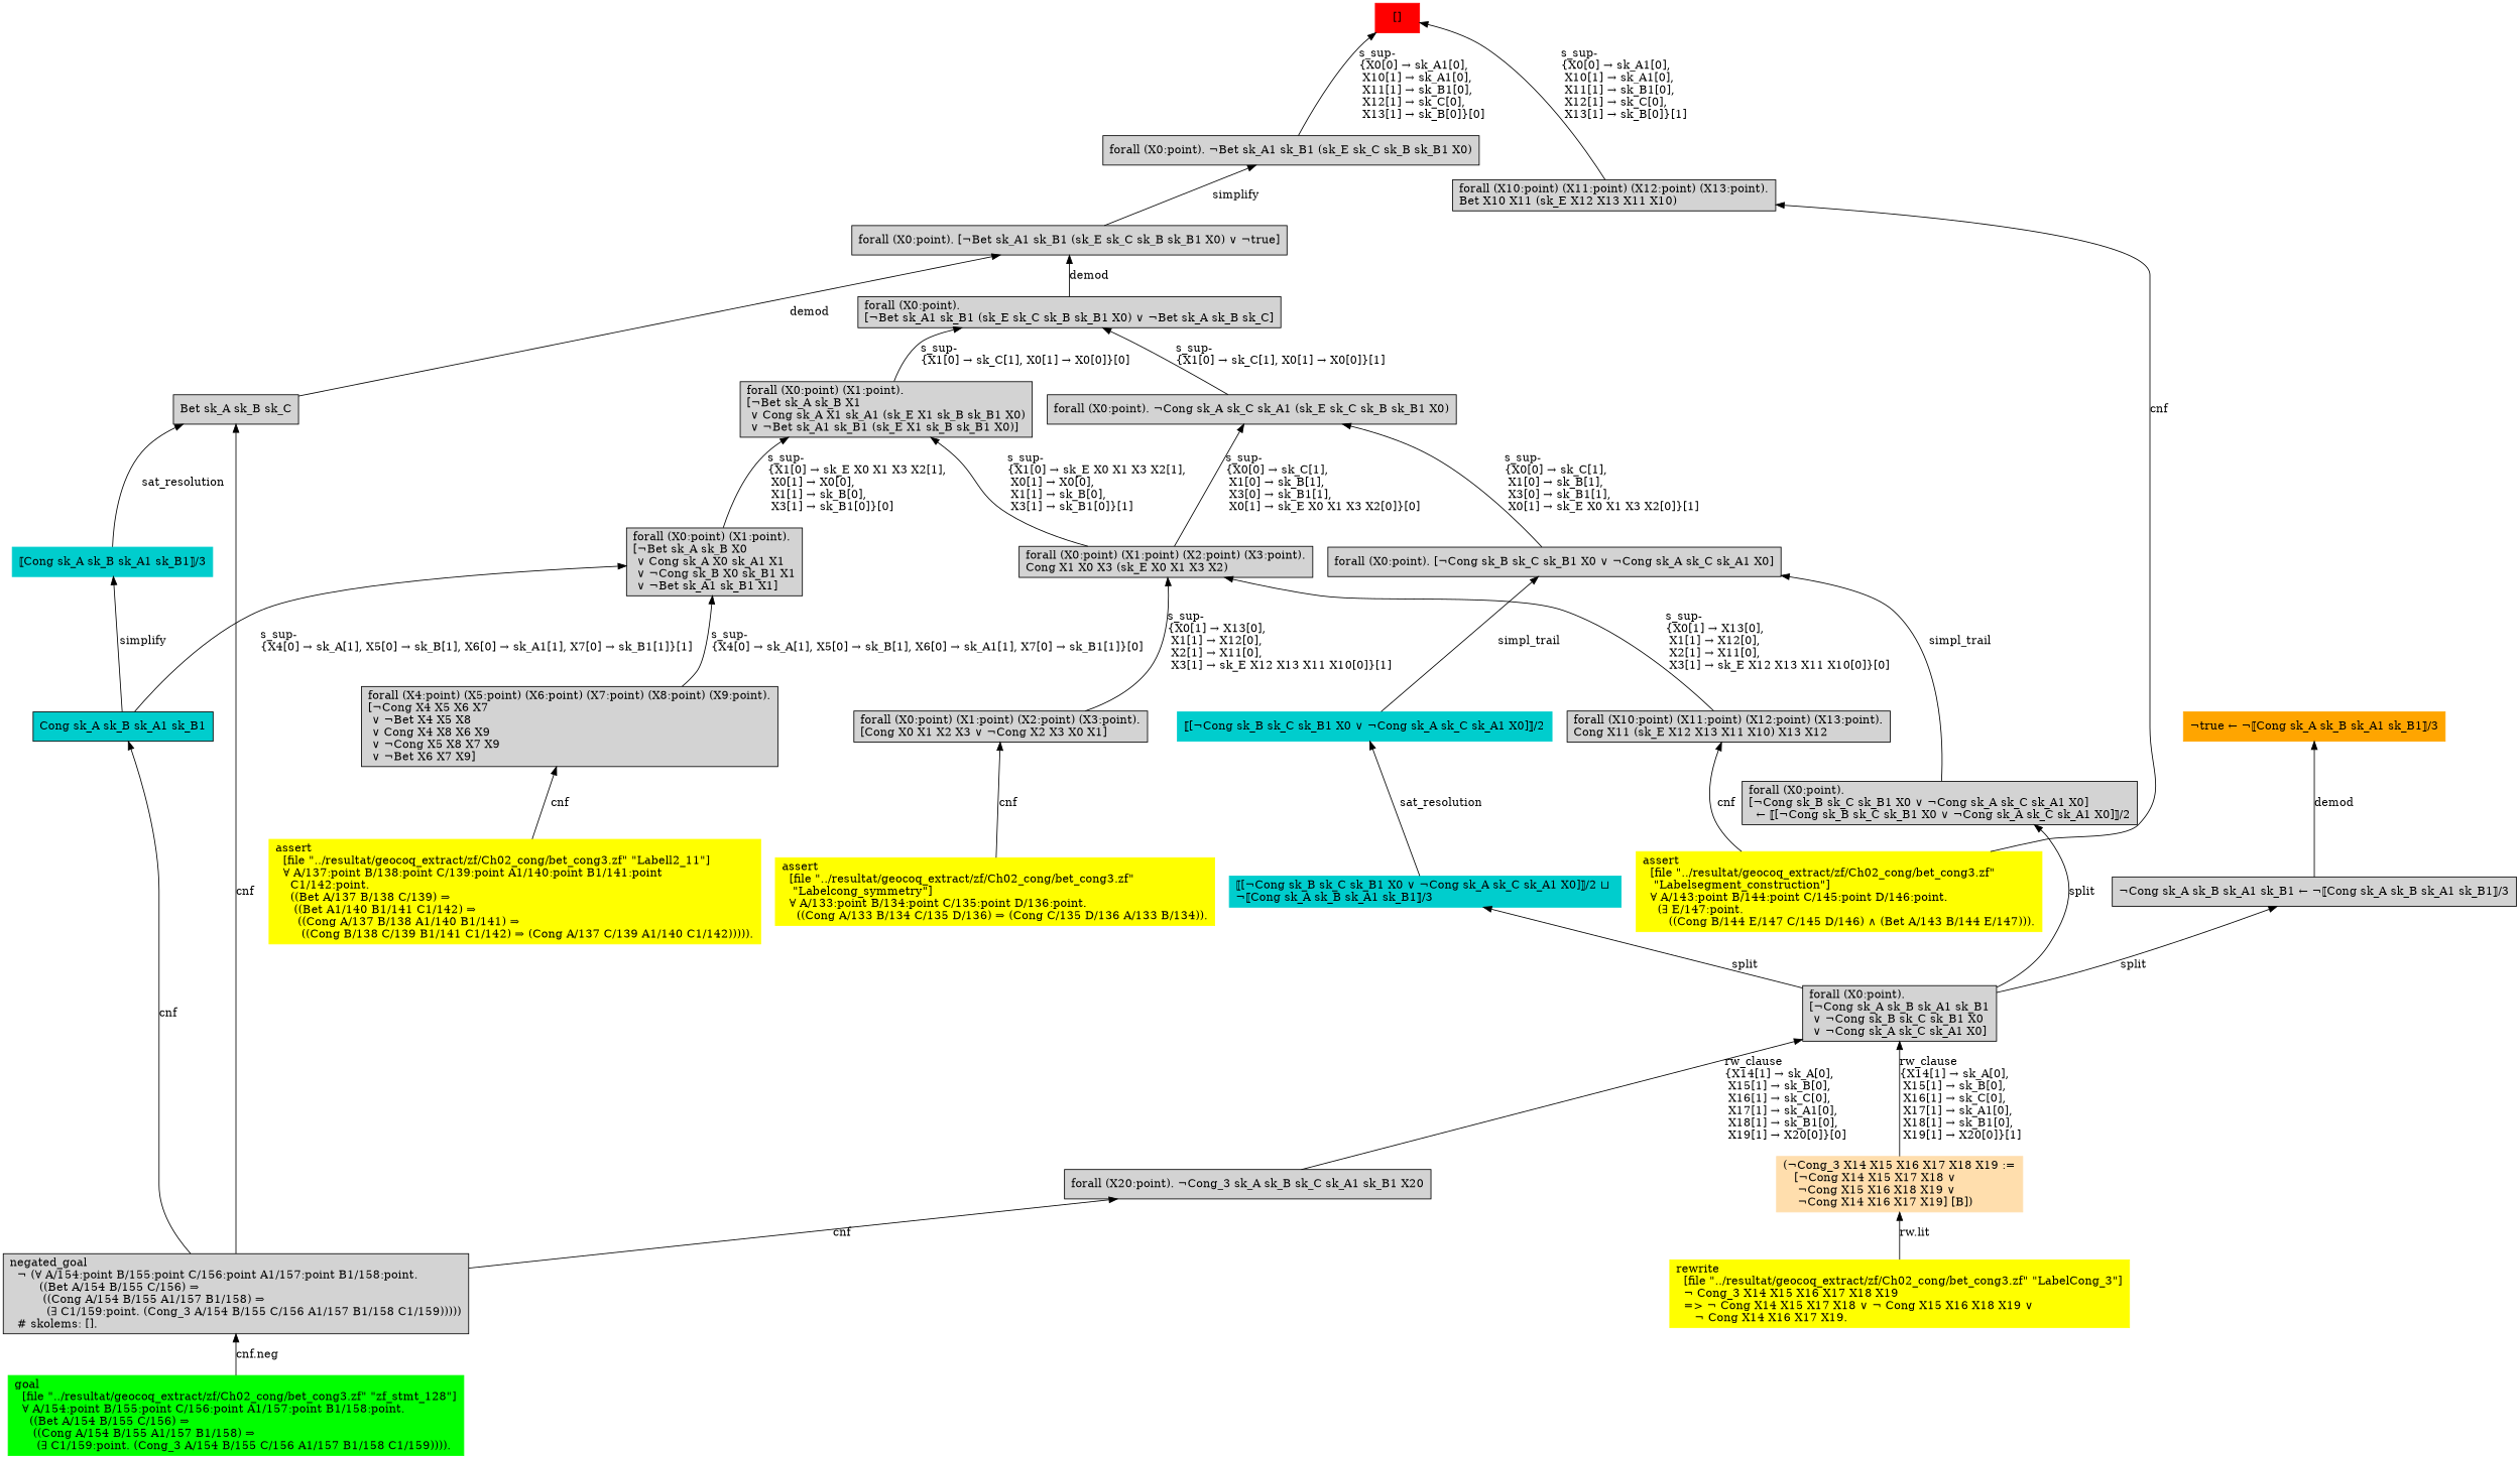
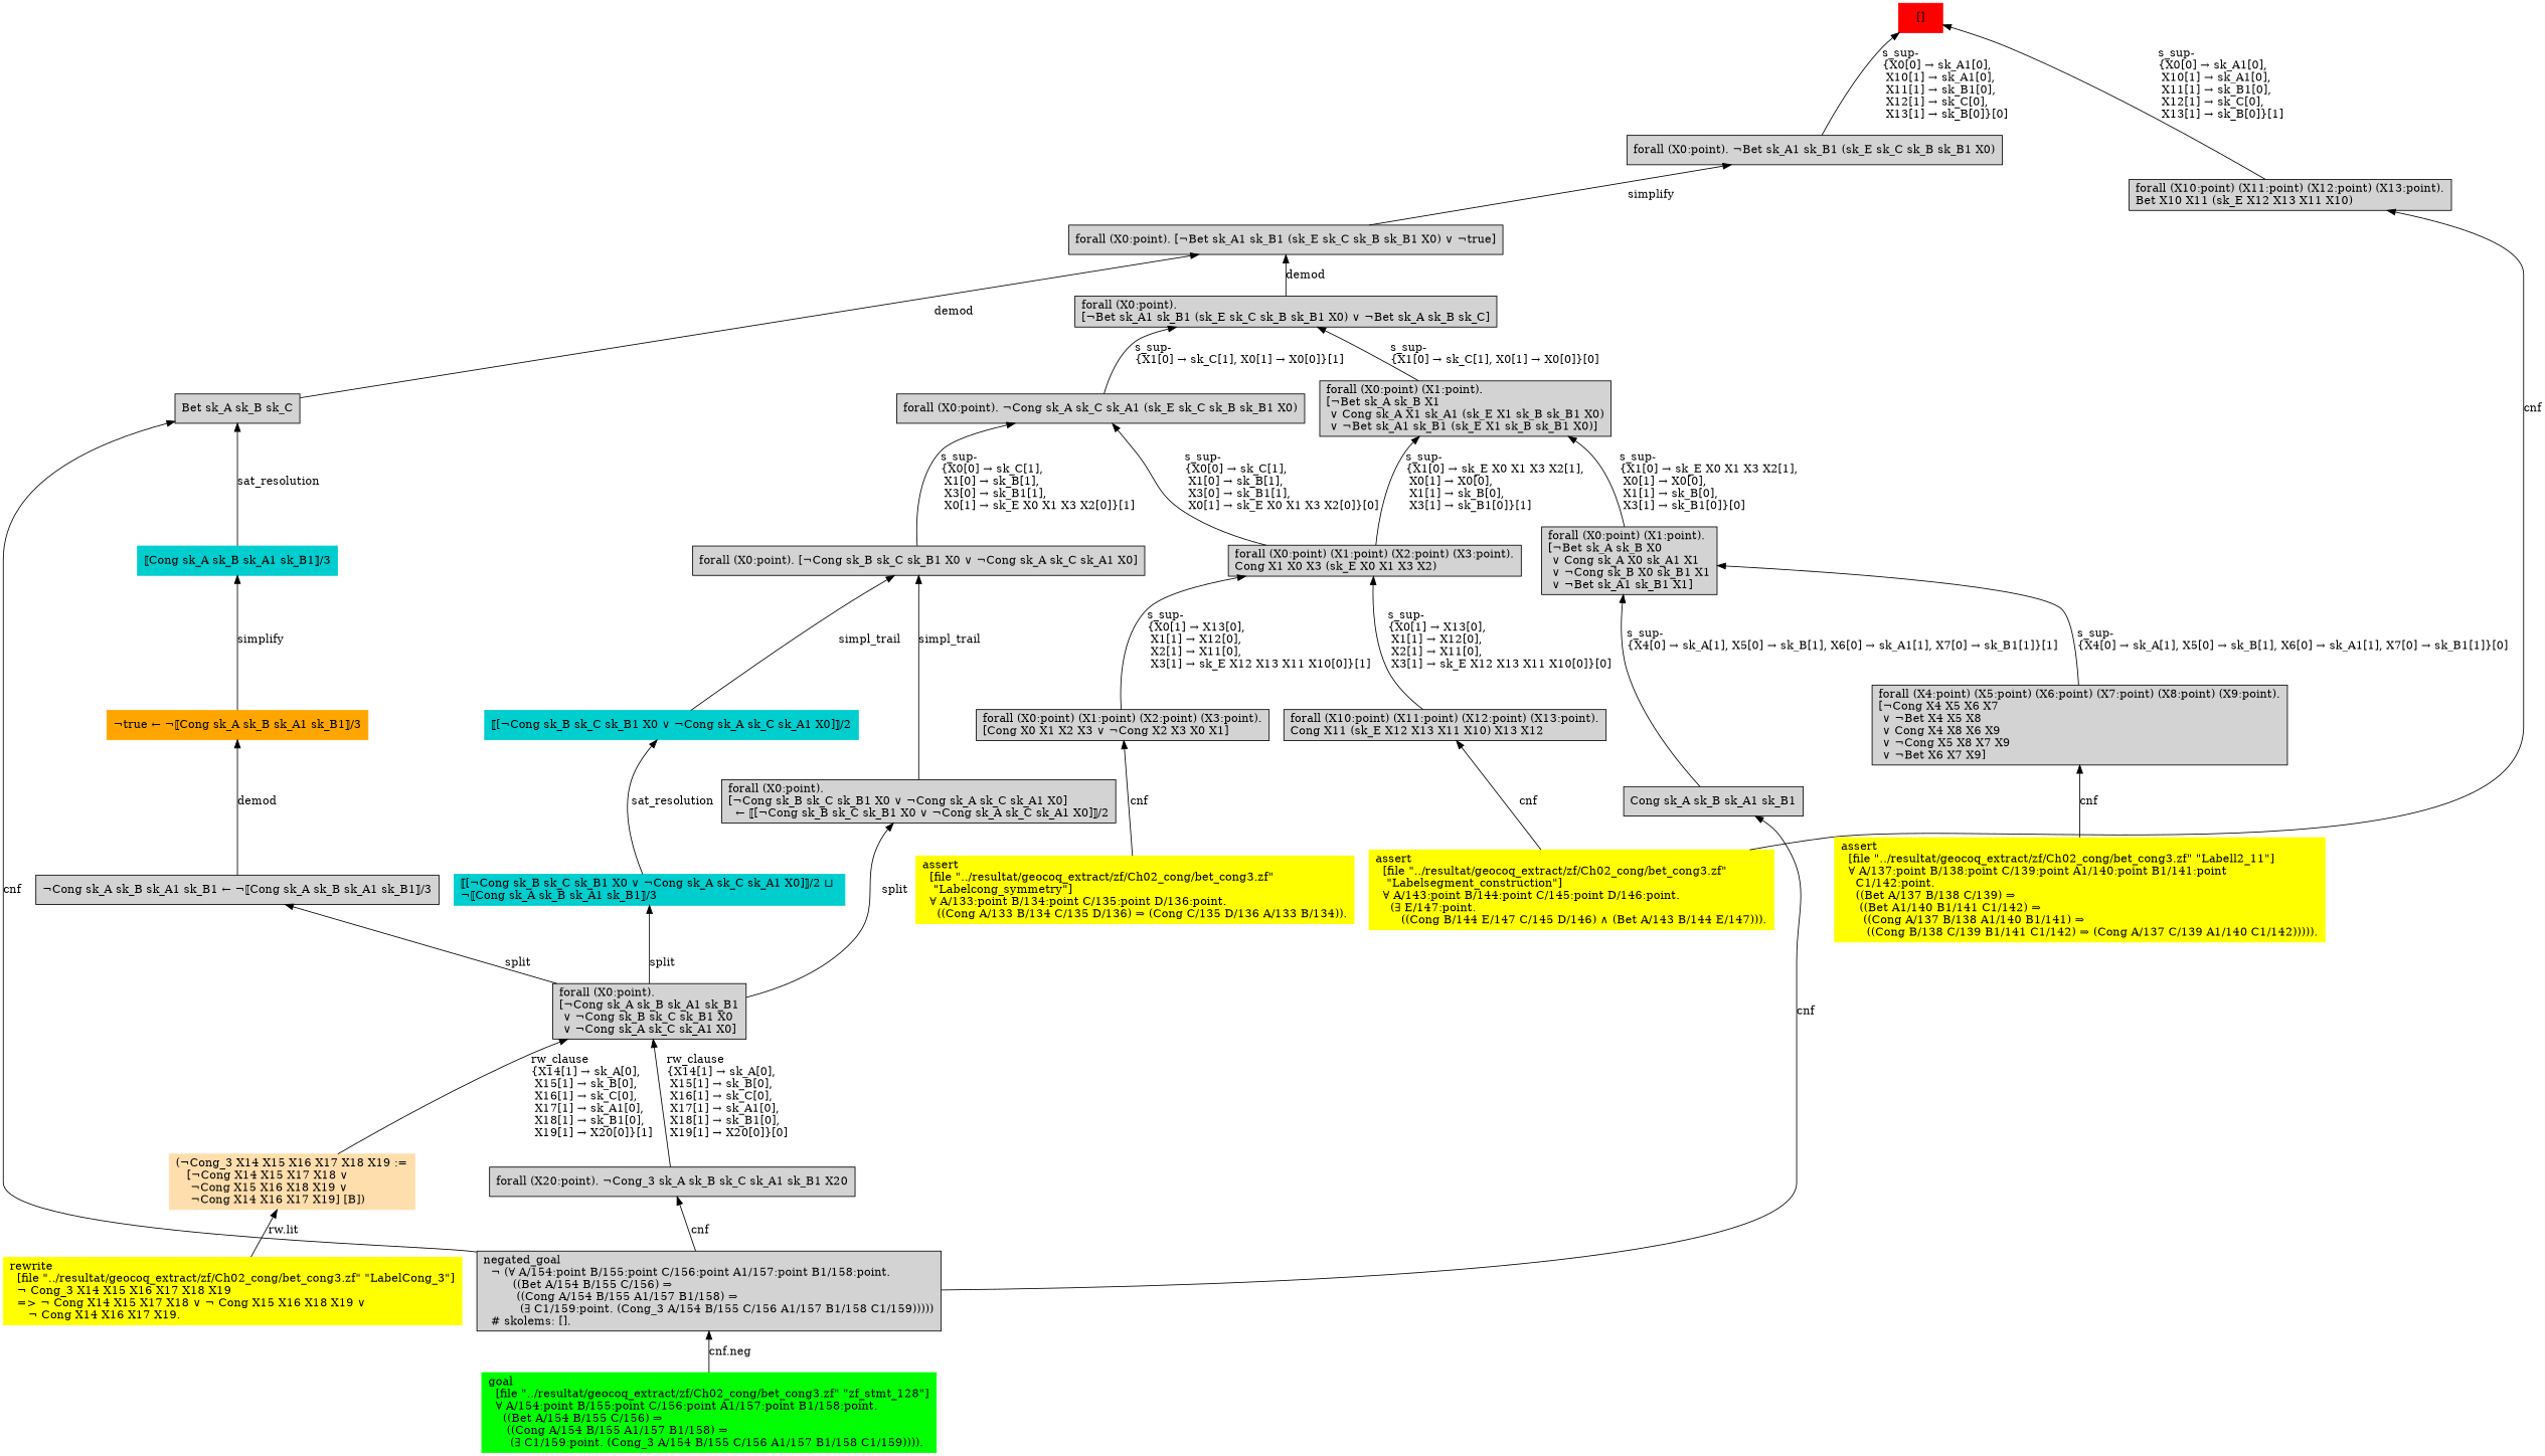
  digraph {
    node [shape=box style=filled]
    edge [dir=back]
    n1 [color=red label="[]"]
    n2 [label="forall (X0:point). ¬Bet sk_A1 sk_B1 (sk_E sk_C sk_B sk_B1 X0)\l"]
    n3 [label="forall (X10:point) (X11:point) (X12:point) (X13:point).\lBet X10 X11 (sk_E X12 X13 X11 X10)\l"]
    n4 [label="forall (X0:point). [¬Bet sk_A1 sk_B1 (sk_E sk_C sk_B sk_B1 X0) ∨ ¬true]\l"]
    n5 [color=yellow label="assert\l  [file \"../resultat/geocoq_extract/zf/Ch02_cong/bet_cong3.zf\" \l   \"Labelsegment_construction\"]\l  ∀ A/143:point B/144:point C/145:point D/146:point.\l    (∃ E/147:point.\l       ((Cong B/144 E/147 C/145 D/146) ∧ (Bet A/143 B/144 E/147))).\l"]
    n6 [label="Bet sk_A sk_B sk_C\l"]
    n7 [label="forall (X0:point).\l[¬Bet sk_A1 sk_B1 (sk_E sk_C sk_B sk_B1 X0) ∨ ¬Bet sk_A sk_B sk_C]\l"]
    n8 [label="negated_goal\l  ¬ (∀ A/154:point B/155:point C/156:point A1/157:point B1/158:point.\l        ((Bet A/154 B/155 C/156) ⇒\l         ((Cong A/154 B/155 A1/157 B1/158) ⇒\l          (∃ C1/159:point. (Cong_3 A/154 B/155 C/156 A1/157 B1/158 C1/159)))))\l  # skolems: [].\l"]
    n9 [color=cyan3 label="⟦Cong sk_A sk_B sk_A1 sk_B1⟧/3\l"]
    n10 [label="forall (X0:point). ¬Cong sk_A sk_C sk_A1 (sk_E sk_C sk_B sk_B1 X0)\l"]
    n11 [label="forall (X0:point) (X1:point).\l[¬Bet sk_A sk_B X1\l ∨ Cong sk_A X1 sk_A1 (sk_E X1 sk_B sk_B1 X0)\l ∨ ¬Bet sk_A1 sk_B1 (sk_E X1 sk_B sk_B1 X0)]\l"]
    n12 [color=green label="goal\l  [file \"../resultat/geocoq_extract/zf/Ch02_cong/bet_cong3.zf\" \"zf_stmt_128\"]\l  ∀ A/154:point B/155:point C/156:point A1/157:point B1/158:point.\l    ((Bet A/154 B/155 C/156) ⇒\l     ((Cong A/154 B/155 A1/157 B1/158) ⇒\l      (∃ C1/159:point. (Cong_3 A/154 B/155 C/156 A1/157 B1/158 C1/159)))).\l"]
    n13 [label="forall (X0:point). [¬Cong sk_B sk_C sk_B1 X0 ∨ ¬Cong sk_A sk_C sk_A1 X0]\l"]
    n14 [label="forall (X0:point) (X1:point) (X2:point) (X3:point).\lCong X1 X0 X3 (sk_E X0 X1 X3 X2)\l"]
    n15 [label="forall (X0:point) (X1:point).\l[¬Bet sk_A sk_B X0\l ∨ Cong sk_A X0 sk_A1 X1\l ∨ ¬Cong sk_B X0 sk_B1 X1\l ∨ ¬Bet sk_A1 sk_B1 X1]\l"]
    n16 [color=cyan3 label="⟦[¬Cong sk_B sk_C sk_B1 X0 ∨ ¬Cong sk_A sk_C sk_A1 X0]⟧/2\l"]
    n17 [label="forall (X0:point).\l[¬Cong sk_B sk_C sk_B1 X0 ∨ ¬Cong sk_A sk_C sk_A1 X0]\l  ← ⟦[¬Cong sk_B sk_C sk_B1 X0 ∨ ¬Cong sk_A sk_C sk_A1 X0]⟧/2\l"]
    n18 [label="forall (X0:point) (X1:point) (X2:point) (X3:point).\l[Cong X0 X1 X2 X3 ∨ ¬Cong X2 X3 X0 X1]\l"]
    n19 [label="forall (X10:point) (X11:point) (X12:point) (X13:point).\lCong X11 (sk_E X12 X13 X11 X10) X13 X12\l"]
    n20 [color=cyan3 label="⟦[¬Cong sk_B sk_C sk_B1 X0 ∨ ¬Cong sk_A sk_C sk_A1 X0]⟧/2 ⊔ \l¬⟦Cong sk_A sk_B sk_A1 sk_B1⟧/3\l"]
    n21 [label="forall (X0:point).\l[¬Cong sk_A sk_B sk_A1 sk_B1\l ∨ ¬Cong sk_B sk_C sk_B1 X0\l ∨ ¬Cong sk_A sk_C sk_A1 X0]\l"]
    n22 [color=orange label="¬true ← ¬⟦Cong sk_A sk_B sk_A1 sk_B1⟧/3\l"]
    n23 [label="¬Cong sk_A sk_B sk_A1 sk_B1 ← ¬⟦Cong sk_A sk_B sk_A1 sk_B1⟧/3\l"]
-   n24 [label="Cong sk_A sk_B sk_A1 sk_B1\l" fillcolor=cyan3]
+   n24 [label="Cong sk_A sk_B sk_A1 sk_B1\l"]
    n25 [color=navajowhite label="(¬Cong_3 X14 X15 X16 X17 X18 X19 :=\l   [¬Cong X14 X15 X17 X18 ∨ \l    ¬Cong X15 X16 X18 X19 ∨ \l    ¬Cong X14 X16 X17 X19] [B])\l"]
    n26 [label="forall (X20:point). ¬Cong_3 sk_A sk_B sk_C sk_A1 sk_B1 X20\l"]
    n27 [color=yellow label="rewrite\l  [file \"../resultat/geocoq_extract/zf/Ch02_cong/bet_cong3.zf\" \"LabelCong_3\"]\l  ¬ Cong_3 X14 X15 X16 X17 X18 X19\l  =\> ¬ Cong X14 X15 X17 X18 ∨ ¬ Cong X15 X16 X18 X19 ∨ \l     ¬ Cong X14 X16 X17 X19.\l"]
    n28 [color=yellow label="assert\l  [file \"../resultat/geocoq_extract/zf/Ch02_cong/bet_cong3.zf\" \l   \"Labelcong_symmetry\"]\l  ∀ A/133:point B/134:point C/135:point D/136:point.\l    ((Cong A/133 B/134 C/135 D/136) ⇒ (Cong C/135 D/136 A/133 B/134)).\l"]
    n29 [label="forall (X4:point) (X5:point) (X6:point) (X7:point) (X8:point) (X9:point).\l[¬Cong X4 X5 X6 X7\l ∨ ¬Bet X4 X5 X8\l ∨ Cong X4 X8 X6 X9\l ∨ ¬Cong X5 X8 X7 X9\l ∨ ¬Bet X6 X7 X9]\l"]
    n30 [color=yellow label="assert\l  [file \"../resultat/geocoq_extract/zf/Ch02_cong/bet_cong3.zf\" \"Labell2_11\"]\l  ∀ A/137:point B/138:point C/139:point A1/140:point B1/141:point \l    C1/142:point.\l    ((Bet A/137 B/138 C/139) ⇒\l     ((Bet A1/140 B1/141 C1/142) ⇒\l      ((Cong A/137 B/138 A1/140 B1/141) ⇒\l       ((Cong B/138 C/139 B1/141 C1/142) ⇒ (Cong A/137 C/139 A1/140 C1/142))))).\l"]
    n1 -> n2 [label="s_sup-\l\{X0[0] → sk_A1[0], \l X10[1] → sk_A1[0], \l X11[1] → sk_B1[0], \l X12[1] → sk_C[0], \l X13[1] → sk_B[0]\}[0]\l"]
    n1 -> n3 [label="s_sup-\l\{X0[0] → sk_A1[0], \l X10[1] → sk_A1[0], \l X11[1] → sk_B1[0], \l X12[1] → sk_C[0], \l X13[1] → sk_B[0]\}[1]\l"]
    n2 -> n4 [label=simplify]
    n3 -> n5 [label=cnf]
    n4 -> n6 [label=demod]
    n4 -> n7 [label=demod]
    n6 -> n8 [label=cnf]
    n6 -> n9 [label=sat_resolution]
    n7 -> n10 [label="s_sup-\l\{X1[0] → sk_C[1], X0[1] → X0[0]\}[1]\l"]
    n7 -> n11 [label="s_sup-\l\{X1[0] → sk_C[1], X0[1] → X0[0]\}[0]\l"]
    n8 -> n12 [label="cnf.neg"]
-   n9 -> n24 [label=simplify]
+   n9 -> n22 [label=simplify]
    n10 -> n13 [label="s_sup-\l\{X0[0] → sk_C[1], \l X1[0] → sk_B[1], \l X3[0] → sk_B1[1], \l X0[1] → sk_E X0 X1 X3 X2[0]\}[1]\l"]
    n10 -> n14 [label="s_sup-\l\{X0[0] → sk_C[1], \l X1[0] → sk_B[1], \l X3[0] → sk_B1[1], \l X0[1] → sk_E X0 X1 X3 X2[0]\}[0]\l"]
    n11 -> n14 [label="s_sup-\l\{X1[0] → sk_E X0 X1 X3 X2[1], \l X0[1] → X0[0], \l X1[1] → sk_B[0], \l X3[1] → sk_B1[0]\}[1]\l"]
    n11 -> n15 [label="s_sup-\l\{X1[0] → sk_E X0 X1 X3 X2[1], \l X0[1] → X0[0], \l X1[1] → sk_B[0], \l X3[1] → sk_B1[0]\}[0]\l"]
    n13 -> n16 [label=simpl_trail]
    n13 -> n17 [label=simpl_trail]
    n14 -> n18 [label="s_sup-\l\{X0[1] → X13[0], \l X1[1] → X12[0], \l X2[1] → X11[0], \l X3[1] → sk_E X12 X13 X11 X10[0]\}[1]\l"]
    n14 -> n19 [label="s_sup-\l\{X0[1] → X13[0], \l X1[1] → X12[0], \l X2[1] → X11[0], \l X3[1] → sk_E X12 X13 X11 X10[0]\}[0]\l"]
    n15 -> n24 [label="s_sup-\l\{X4[0] → sk_A[1], X5[0] → sk_B[1], X6[0] → sk_A1[1], X7[0] → sk_B1[1]\}[1]\l"]
    n15 -> n29 [label="s_sup-\l\{X4[0] → sk_A[1], X5[0] → sk_B[1], X6[0] → sk_A1[1], X7[0] → sk_B1[1]\}[0]\l"]
    n16 -> n20 [label=sat_resolution]
    n17 -> n21 [label=split]
    n18 -> n28 [label=cnf]
    n19 -> n5 [label=cnf]
    n20 -> n21 [label=split]
    n21 -> n25 [label="rw_clause\l\{X14[1] → sk_A[0], \l X15[1] → sk_B[0], \l X16[1] → sk_C[0], \l X17[1] → sk_A1[0], \l X18[1] → sk_B1[0], \l X19[1] → X20[0]\}[1]\l"]
    n21 -> n26 [label="rw_clause\l\{X14[1] → sk_A[0], \l X15[1] → sk_B[0], \l X16[1] → sk_C[0], \l X17[1] → sk_A1[0], \l X18[1] → sk_B1[0], \l X19[1] → X20[0]\}[0]\l"]
    n22 -> n23 [label=demod]
    n23 -> n21 [label=split]
    n24 -> n8 [label=cnf]
    n25 -> n27 [label="rw.lit"]
    n26 -> n8 [label=cnf]
    n29 -> n30 [label=cnf]
  }
